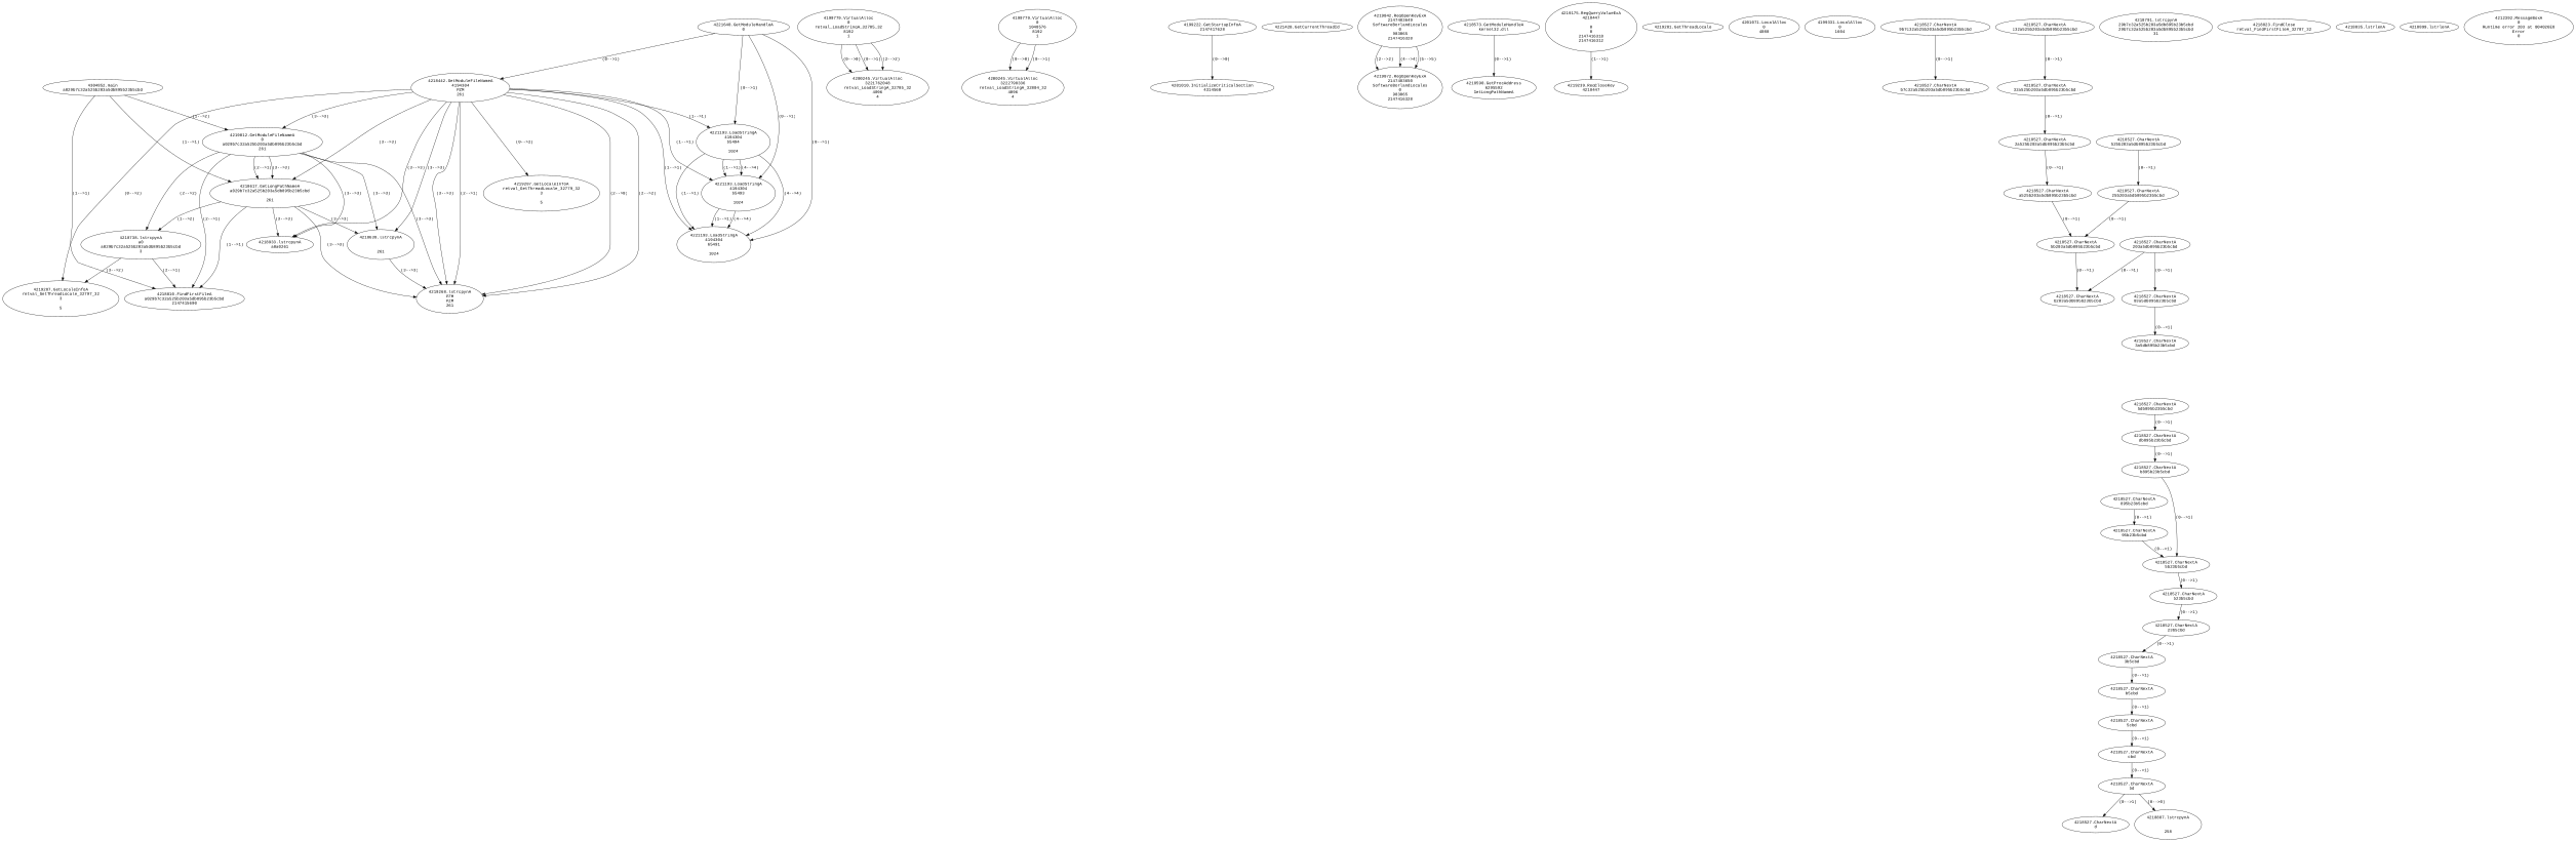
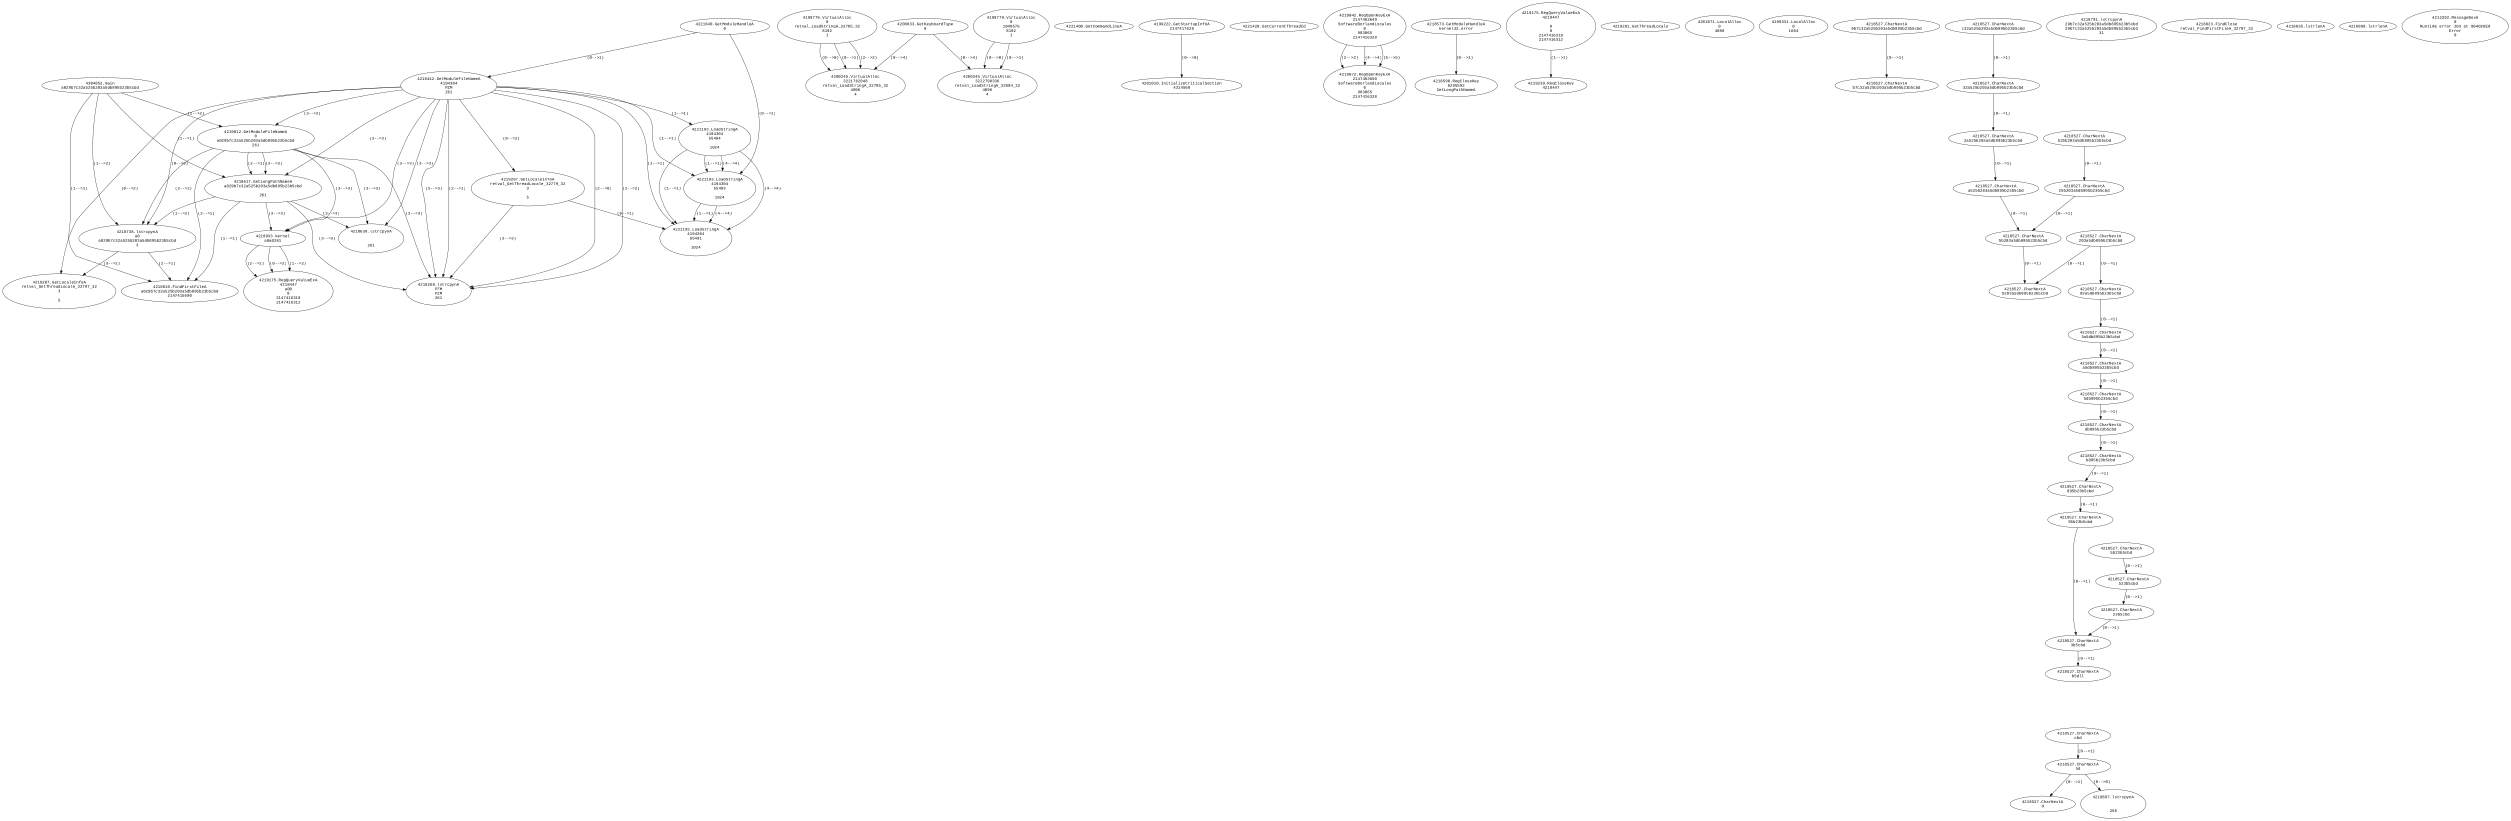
  digraph {
    fontname="Liberation Mono"
    node [fontname="Liberation Mono"]
    edge [fontname="Liberation Mono"]
    n1 [label="4304852.main\na029b7c32a525b203a5db895b23b5cbd"]
    n2 [label="4219012.GetModuleFileNameA\n0\na029b7c32a525b203a5db895b23b5cbd\n261"]
    n3 [label="4218617.GetLongPathNameA\na029b7c32a525b203a5db895b23b5cbd\n\n261"]
    n4 [label="4218738.lstrcpynA\na0\na029b7c32a525b203a5db895b23b5cbd\n3"]
    n5 [label="4218810.FindFirstFileA\na029b7c32a525b203a5db895b23b5cbd\n2147415690"]
    n6 [label="4218638.lstrcpynA\n\n\n261"]
    n7 [label="4219268.lstrcpynA\nPZM\nPZM\n261"]
-   n8 [label="4218933.lstrcpynA\na0a0261"]
+   n8 [label="4218933.kernel\na0a0261"]
    n9 [label="4219287.GetLocaleInfoA\nretval_GetThreadLocale_32797_32\n3\n\n5"]
    n10 [label="4221640.GetModuleHandleA\n0"]
    n11 [label="4218442.GetModuleFileNameA\n4194304\nPZM\n261"]
    n12 [label="4221193.LoadStringA\n4194304\n65494\n\n1024"]
    n13 [label="4221193.LoadStringA\n4194304\n65493\n\n1024"]
    n14 [label="4221193.LoadStringA\n4194304\n65491\n\n1024"]
    n15 [label="4219287.GetLocaleInfoA\nretval_GetThreadLocale_32779_32\n3\n\n5"]
+   n16 [label="4208833.GetKeyboardType\n0"]
    n17 [label="4200245.VirtualAlloc\n3221762048\nretval_LoadStringA_32785_32\n4096\n4"]
    n18 [label="4200245.VirtualAlloc\n3222798336\nretval_LoadStringA_32804_32\n4096\n4"]
+   n19 [label="4221400.GetCommandLineA\n"]
    n20 [label="4199222.GetStartupInfoA\n2147417628"]
    n21 [label="4201010.InitializeCriticalSection\n4314560"]
    n22 [label="4221420.GetCurrentThreadId\n"]
+   n23 [label="4219175.RegQueryValueExA\n4218447\na00\n0\n2147416318\n2147416312"]
    n24 [label="4219042.RegOpenKeyExA\n2147483649\nSoftware\Borland\Locales\n0\n983065\n2147416328"]
    n25 [label="4219072.RegOpenKeyExA\n2147483650\nSoftware\Borland\Locales\n0\n983065\n2147416328"]
-   n26 [label="4218573.GetModuleHandleA\nkernel32.dll"]
-   n27 [label="4218590.GetProcAddress\n6295592\nGetLongPathNameA"]
+   n26 [label="4218573.GetModuleHandleA\nkernel32.error"]
+   n27 [label="4218590.RegCloseKey\n6295592\nGetLongPathNameA"]
    n28 [label="4219175.RegQueryValueExA\n4218447\n\n0\n0\n2147416318\n2147416312"]
    n29 [label="4219239.RegCloseKey\n4218447"]
    n30 [label="4219281.GetThreadLocale\n"]
    n31 [label="4201071.LocalAlloc\n0\n4088"]
    n32 [label="4199779.VirtualAlloc\n0\nretval_LoadStringA_32785_32\n8192\n1"]
    n33 [label="4199331.LocalAlloc\n0\n1604"]
    n34 [label="4218527.CharNextA\n9b7c32a525b203a5db895b23b5cbd"]
    n35 [label="4218527.CharNextA\nb7c32a525b203a5db895b23b5cbd"]
    n36 [label="4218527.CharNextA\nc32a525b203a5db895b23b5cbd"]
    n37 [label="4218527.CharNextA\n32a525b203a5db895b23b5cbd"]
    n38 [label="4218527.CharNextA\n2a525b203a5db895b23b5cbd"]
    n39 [label="4218527.CharNextA\na525b203a5db895b23b5cbd"]
    n40 [label="4218527.CharNextA\n5b203a5db895b23b5cbd"]
    n41 [label="4218527.CharNextA\n525b203a5db895b23b5cbd"]
    n42 [label="4218527.CharNextA\n25b203a5db895b23b5cbd"]
    n43 [label="4218527.CharNextA\nb203a5db895b23b5cbd"]
    n44 [label="4218527.CharNextA\n203a5db895b23b5cbd"]
    n45 [label="4218527.CharNextA\n03a5db895b23b5cbd"]
    n46 [label="4218527.CharNextA\n3a5db895b23b5cbd"]
+   n47 [label="4218527.CharNextA\na5db895b23b5cbd"]
    n48 [label="4218527.CharNextA\n5db895b23b5cbd"]
    n49 [label="4218527.CharNextA\ndb895b23b5cbd"]
    n50 [label="4218527.CharNextA\nb895b23b5cbd"]
    n51 [label="4218527.CharNextA\n895b23b5cbd"]
    n52 [label="4218527.CharNextA\n95b23b5cbd"]
    n53 [label="4218527.CharNextA\n5b23b5cbd"]
    n54 [label="4218527.CharNextA\nb23b5cbd"]
    n55 [label="4218527.CharNextA\n23b5cbd"]
    n56 [label="4218527.CharNextA\n3b5cbd"]
-   n57 [label="4218527.CharNextA\nb5cbd"]
-   n58 [label="4218527.CharNextA\n5cbd"]
+   n57 [label="4218527.CharNextA\nb5dll"]
    n59 [label="4218527.CharNextA\ncbd"]
    n60 [label="4218527.CharNextA\nbd"]
    n61 [label="4218527.CharNextA\nd"]
    n62 [label="4218887.lstrcpynA\n\n\n258"]
    n63 [label="4218791.lstrcpynA\n29b7c32a525b203a5db895b23b5cbd\n29b7c32a525b203a5db895b23b5cbd\n31"]
    n64 [label="4218823.FindClose\nretval_FindFirstFileA_32787_32"]
    n65 [label="4218835.lstrlenA\n"]
    n66 [label="4218899.lstrlenA\n"]
    n67 [label="4199779.VirtualAlloc\n0\n1048576\n8192\n1"]
    n68 [label="4212392.MessageBoxA\n0\nRuntime error 203 at 004026E8\nError\n0"]
    n1 -> n2 [label="(1-->2)"]
    n1 -> n3 [label="(1-->1)"]
+   n1 -> n4 [label="(1-->2)"]
    n1 -> n5 [label="(1-->1)"]
    n2 -> n3 [label="(2-->1)"]
    n2 -> n3 [label="(3-->3)"]
    n2 -> n4 [label="(2-->2)"]
    n2 -> n5 [label="(2-->1)"]
    n2 -> n6 [label="(3-->3)"]
    n2 -> n7 [label="(3-->3)"]
    n2 -> n8 [label="(3-->3)"]
    n3 -> n4 [label="(1-->2)"]
    n3 -> n5 [label="(1-->1)"]
    n3 -> n6 [label="(3-->3)"]
    n3 -> n7 [label="(3-->3)"]
    n3 -> n8 [label="(3-->3)"]
    n4 -> n5 [label="(2-->1)"]
    n4 -> n9 [label="(3-->2)"]
-   n6 -> n7 [label="(3-->3)"]
+   n15 -> n7 [label="(3-->3)"]
+   n8 -> n23 [label="(1-->2)"]
+   n8 -> n23 [label="(2-->2)"]
+   n8 -> n23 [label="(0-->2)"]
    n10 -> n11 [label="(0-->1)"]
-   n10 -> n12 [label="(0-->1)"]
    n10 -> n13 [label="(0-->1)"]
-   n10 -> n14 [label="(0-->1)"]
+   n15 -> n14 [label="(0-->1)"]
    n11 -> n2 [label="(3-->3)"]
    n11 -> n3 [label="(3-->3)"]
+   n11 -> n4 [label="(0-->3)"]
    n11 -> n6 [label="(3-->3)"]
    n11 -> n7 [label="(2-->1)"]
    n11 -> n7 [label="(2-->2)"]
    n11 -> n7 [label="(3-->3)"]
    n11 -> n7 [label="(2-->0)"]
    n11 -> n8 [label="(3-->3)"]
    n11 -> n9 [label="(0-->2)"]
    n11 -> n12 [label="(1-->1)"]
    n11 -> n13 [label="(1-->1)"]
    n11 -> n14 [label="(1-->1)"]
    n11 -> n15 [label="(0-->2)"]
    n12 -> n13 [label="(1-->1)"]
    n12 -> n13 [label="(4-->4)"]
    n12 -> n14 [label="(1-->1)"]
    n12 -> n14 [label="(4-->4)"]
    n13 -> n14 [label="(1-->1)"]
    n13 -> n14 [label="(4-->4)"]
+   n16 -> n17 [label="(0-->4)"]
+   n16 -> n18 [label="(0-->4)"]
    n20 -> n21 [label="(0-->0)"]
    n24 -> n25 [label="(2-->2)"]
    n24 -> n25 [label="(4-->4)"]
    n24 -> n25 [label="(5-->5)"]
    n26 -> n27 [label="(0-->1)"]
    n28 -> n29 [label="(1-->1)"]
    n32 -> n17 [label="(0-->1)"]
    n32 -> n17 [label="(2-->2)"]
    n32 -> n17 [label="(0-->0)"]
    n34 -> n35 [label="(0-->1)"]
    n36 -> n37 [label="(0-->1)"]
    n37 -> n38 [label="(0-->1)"]
    n38 -> n39 [label="(0-->1)"]
    n39 -> n40 [label="(0-->1)"]
    n40 -> n43 [label="(0-->1)"]
    n41 -> n42 [label="(0-->1)"]
    n42 -> n40 [label="(0-->1)"]
    n44 -> n43 [label="(0-->1)"]
    n44 -> n45 [label="(0-->1)"]
    n45 -> n46 [label="(0-->1)"]
+   n46 -> n47 [label="(0-->1)"]
+   n47 -> n48 [label="(0-->1)"]
    n48 -> n49 [label="(0-->1)"]
    n49 -> n50 [label="(0-->1)"]
-   n50 -> n53 [label="(0-->1)"]
+   n50 -> n51 [label="(0-->1)"]
    n51 -> n52 [label="(0-->1)"]
-   n52 -> n53 [label="(0-->1)"]
+   n52 -> n56 [label="(0-->1)"]
    n53 -> n54 [label="(0-->1)"]
    n54 -> n55 [label="(0-->1)"]
    n55 -> n56 [label="(0-->1)"]
    n56 -> n57 [label="(0-->1)"]
-   n57 -> n58 [label="(0-->1)"]
-   n58 -> n59 [label="(0-->1)"]
    n59 -> n60 [label="(0-->1)"]
    n60 -> n61 [label="(0-->1)"]
    n60 -> n62 [label="(0-->0)"]
    n67 -> n18 [label="(0-->1)"]
    n67 -> n18 [label="(0-->0)"]
  }
